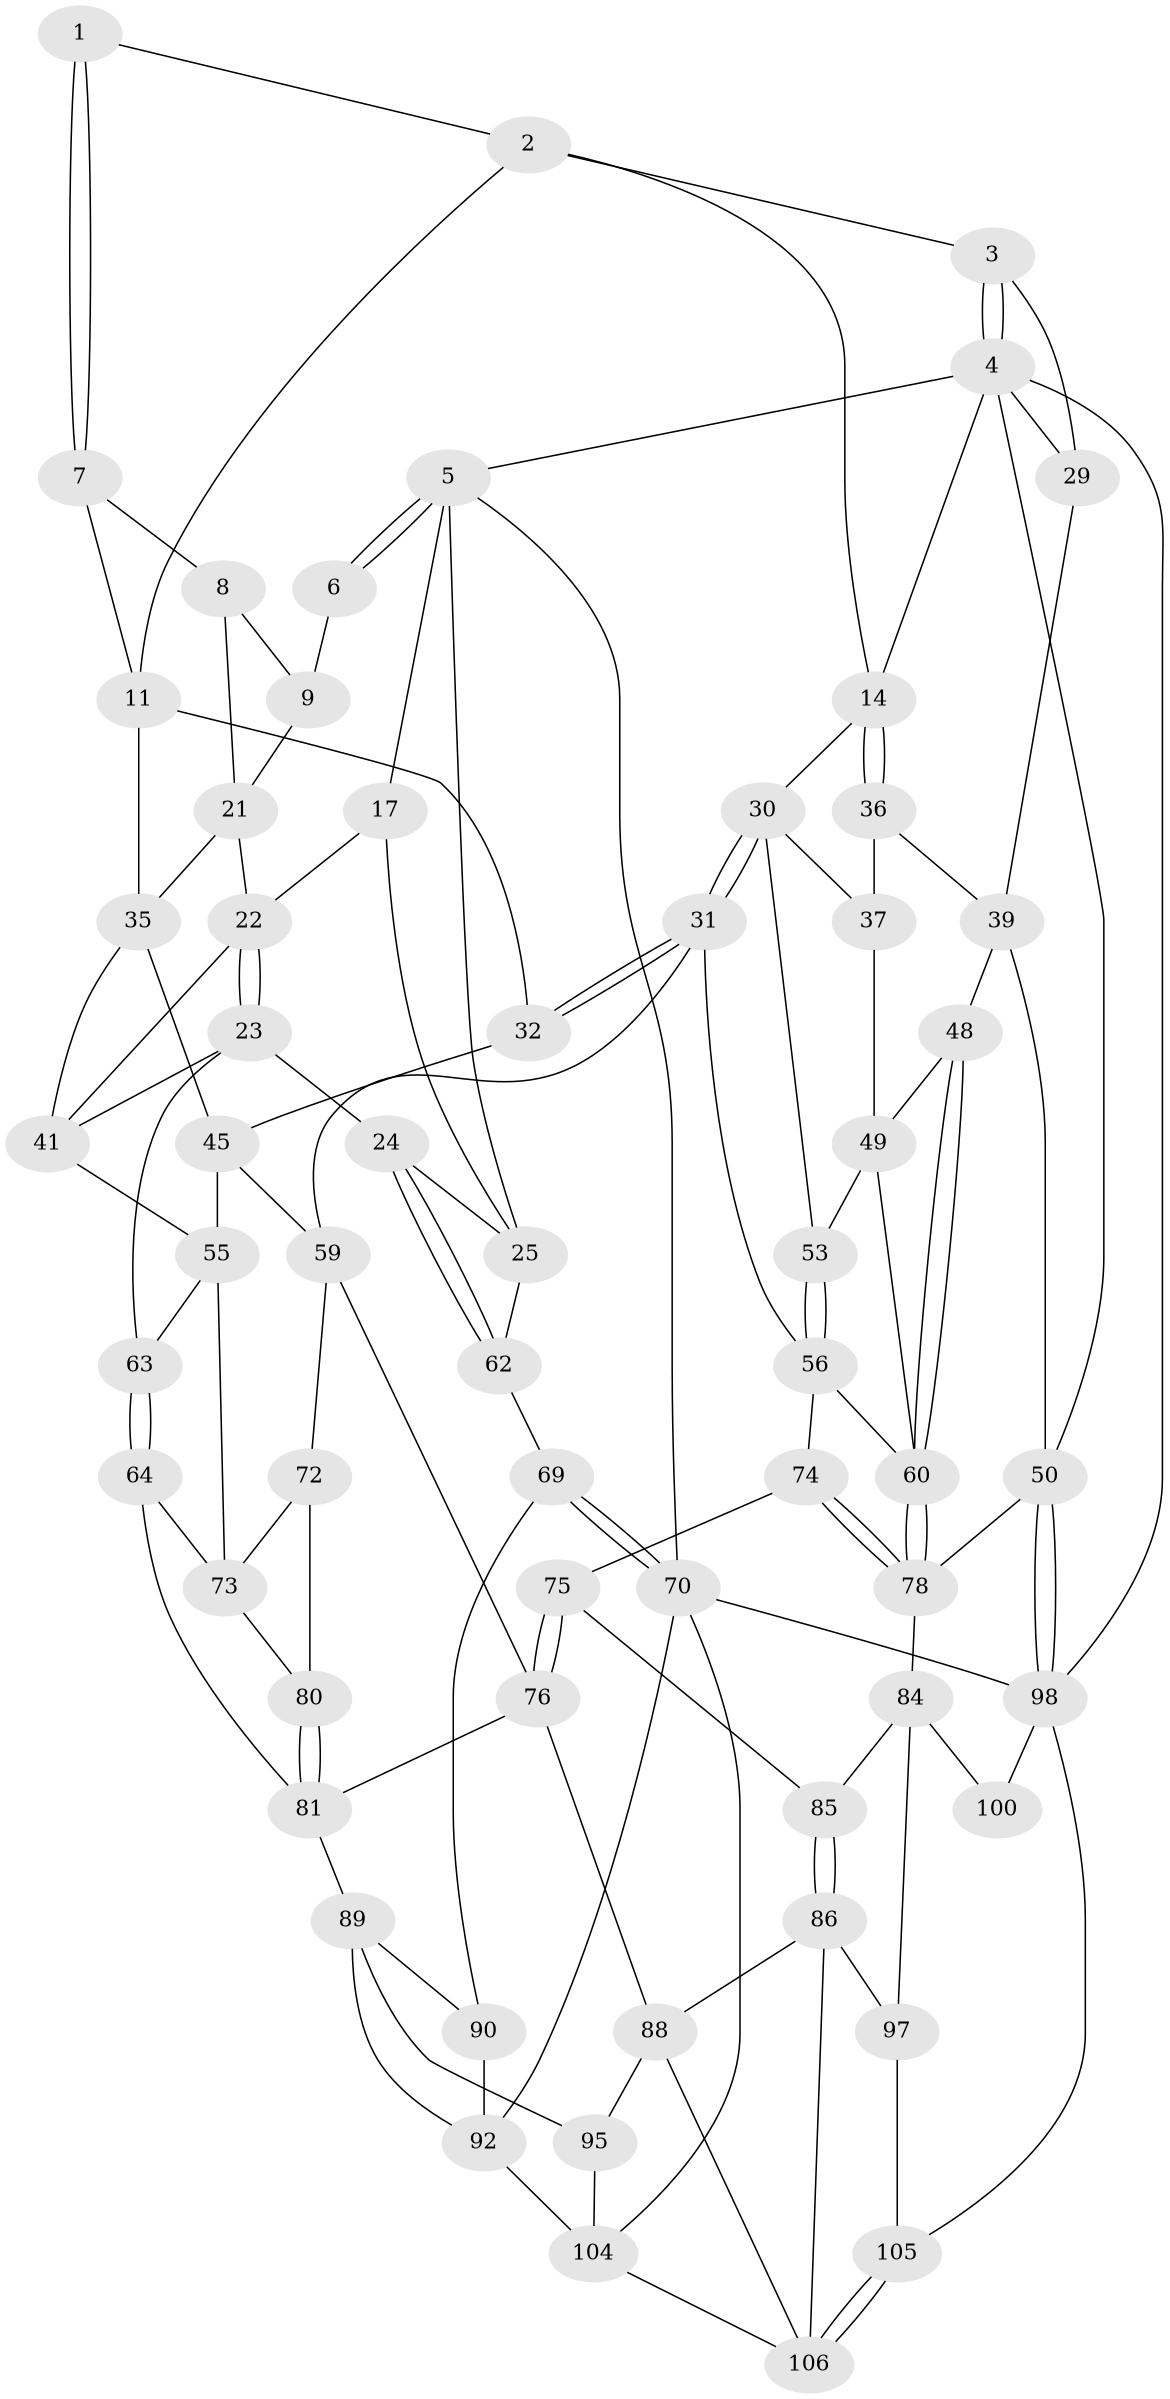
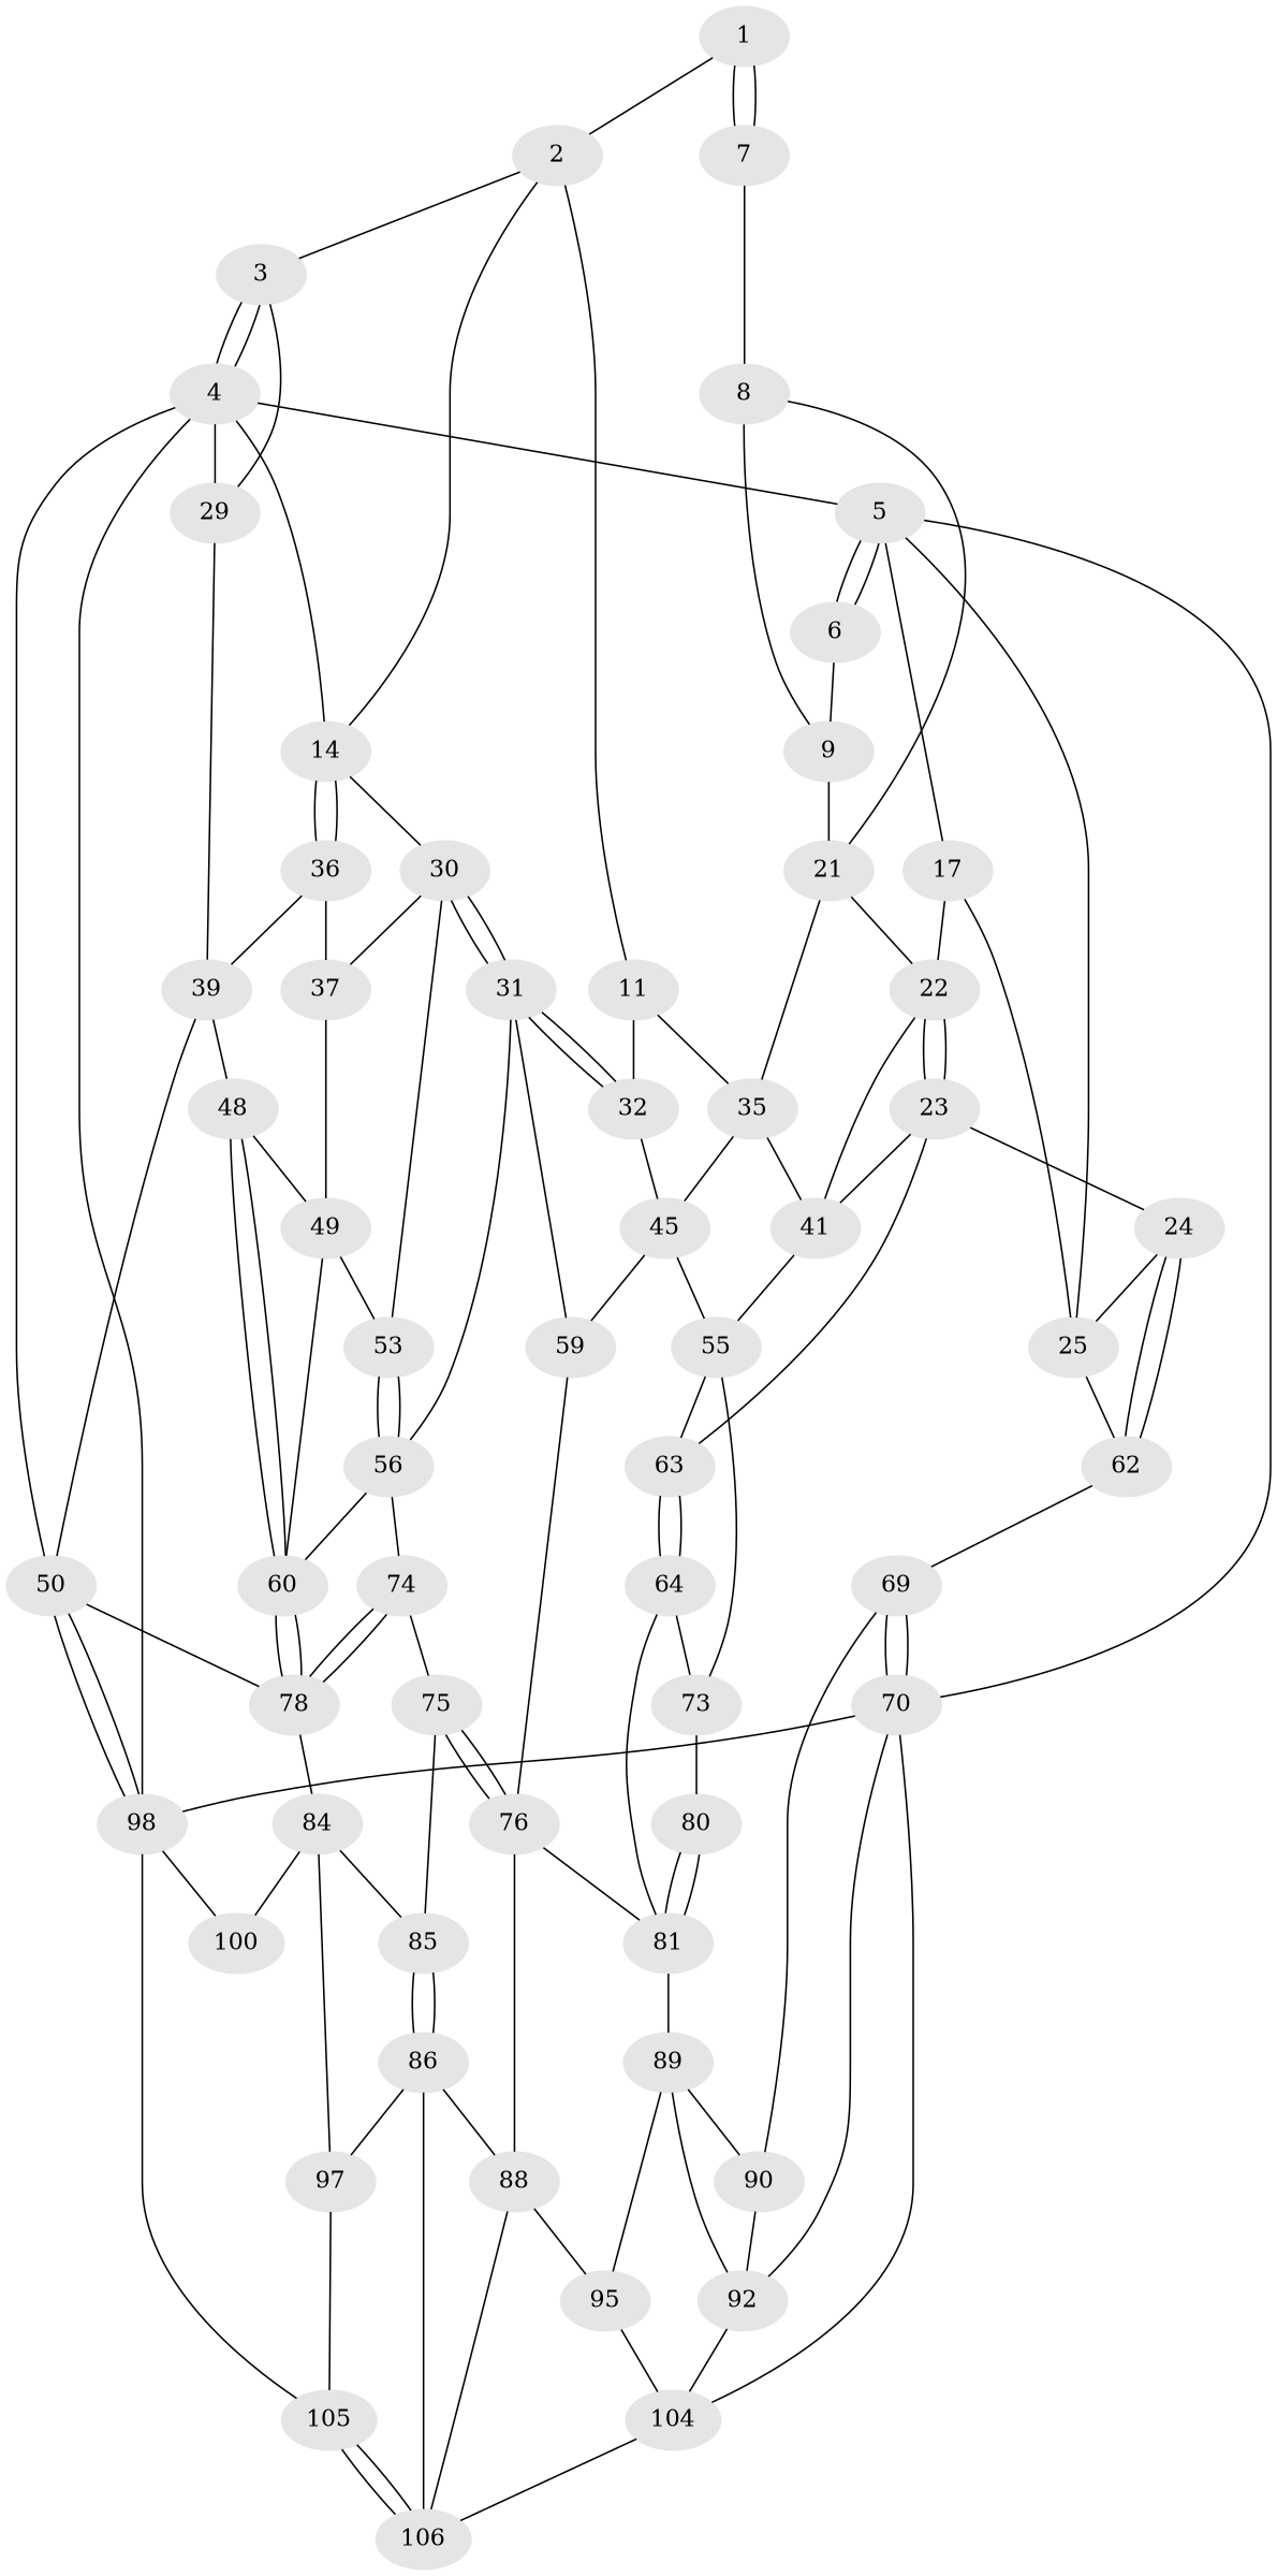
  graph {
    node [color=gray90 style=filled]
    2 [super="+10"]
    1
    7 [super="+12"]
    3 [super="+13"]
    11 [super="+33"]
    14 [super="+15"]
    8 [super="+20"]
    4 [super="+28"]
    29
    32
    35 [super="+43"]
    30 [super="+38"]
    36 [super="+40"]
    5 [super="+16"]
    50 [super="+51"]
    98 [super="+99"]
    39 [super="+47"]
    6
    17 [super="+18"]
    25 [super="+34"]
    70 [super="+103"]
    78 [super="+79"]
    100
    105
    9 [super="+19"]
    22 [super="+27"]
    62 [super="+67"]
    92 [super="+102"]
    104 [super="+108"]
    21 [super="+26"]
    45 [super="+54"]
    41 [super="+44"]
    31 [super="+58"]
    37 [super="+46"]
    53
    23 [super="+42"]
    24
    63
    55 [super="+68"]
    64 [super="+65"]
    69
    48
    56 [super="+57"]
    59 [super="+71"]
    49 [super="+52"]
    60 [super="+61"]
    74
-   72
    76 [super="+82"]
    73 [super="+77"]
    84 [super="+96"]
    80
    75
    81 [super="+83"]
    88 [super="+94"]
    90 [super="+93"]
    89 [super="+91"]
    106 [super="+107"]
    85
    86 [super="+87"]
    95
    97 [super="+101"]
    2 -- 3
    2 -- 11
    2 -- 14
    1 -- 2
    1 -- 7
    1 -- 7
-   7 -- 11
    7 -- 8 [weight=2]
    3 -- 4
    3 -- 4
    3 -- 29
    11 -- 32
    11 -- 35
    14 -- 30
    14 -- 36
    14 -- 36
    8 -- 9
    8 -- 21
    4 -- 14
    4 -- 29
    4 -- 5
    4 -- 50
    4 -- 98
    29 -- 39
    32 -- 45
    35 -- 45
    35 -- 41
    30 -- 31
    30 -- 31
    30 -- 37
    30 -- 53
    36 -- 39
    36 -- 37 [weight=2]
    5 -- 6
    5 -- 6
    5 -- 17
    5 -- 25
    5 -- 70
    50 -- 98
    50 -- 98
    50 -- 78
    98 -- 100
    98 -- 105
    39 -- 50
    39 -- 48
    6 -- 9
    17 -- 25
    17 -- 22
    25 -- 62
    70 -- 98
    70 -- 92
    70 -- 104
    78 -- 84
    105 -- 106
    105 -- 106
    9 -- 21
    22 -- 41
    22 -- 23
    22 -- 23
    62 -- 69
    92 -- 104
    104 -- 106
    21 -- 35
    21 -- 22
    45 -- 55
    45 -- 59
    41 -- 55
    31 -- 32
    31 -- 32
    31 -- 56
    31 -- 59
    37 -- 49
    53 -- 56
    53 -- 56
    23 -- 41
    23 -- 24
    23 -- 63
    24 -- 25
    24 -- 62
    24 -- 62
    63 -- 64
    63 -- 64
    55 -- 63
    55 -- 73
    64 -- 73
    64 -- 81
    69 -- 70
    69 -- 70
    69 -- 90
    48 -- 49
    48 -- 60
    48 -- 60
    56 -- 60
    56 -- 74
-   59 -- 72
    59 -- 76
    49 -- 53
    49 -- 60
    60 -- 78
    60 -- 78
    74 -- 78
    74 -- 78
    74 -- 75
-   72 -- 73
-   72 -- 80
    76 -- 81
    76 -- 88
    73 -- 80
    84 -- 100
    84 -- 85
    84 -- 97
    80 -- 81
    80 -- 81
    75 -- 76
    75 -- 76
    75 -- 85
    81 -- 89
    88 -- 106
    88 -- 95
    90 -- 92
    89 -- 92
    89 -- 90
    89 -- 95
    85 -- 86
    85 -- 86
    86 -- 88
    86 -- 106
    86 -- 97
    95 -- 104
    97 -- 105
  }
